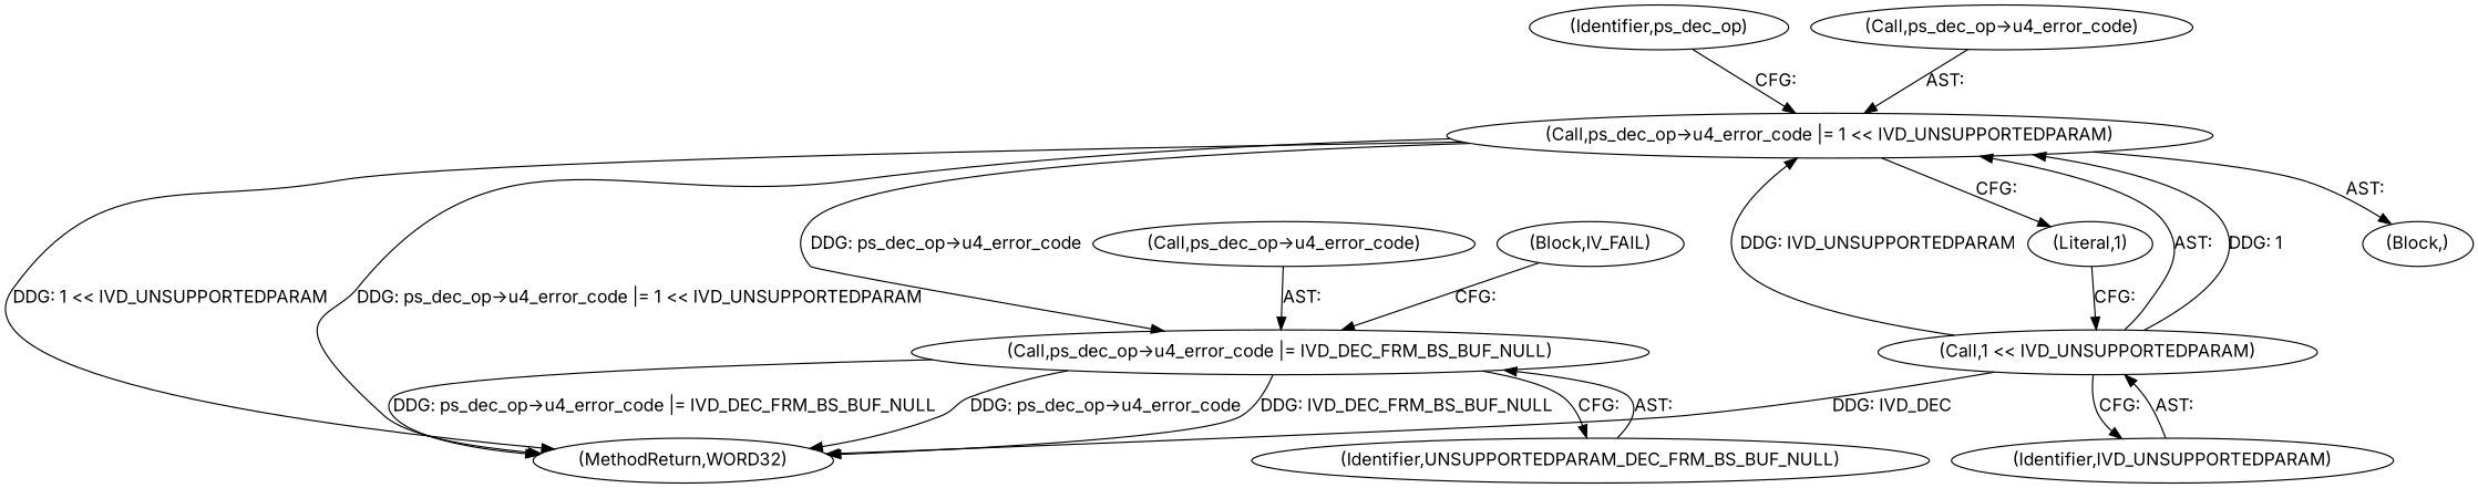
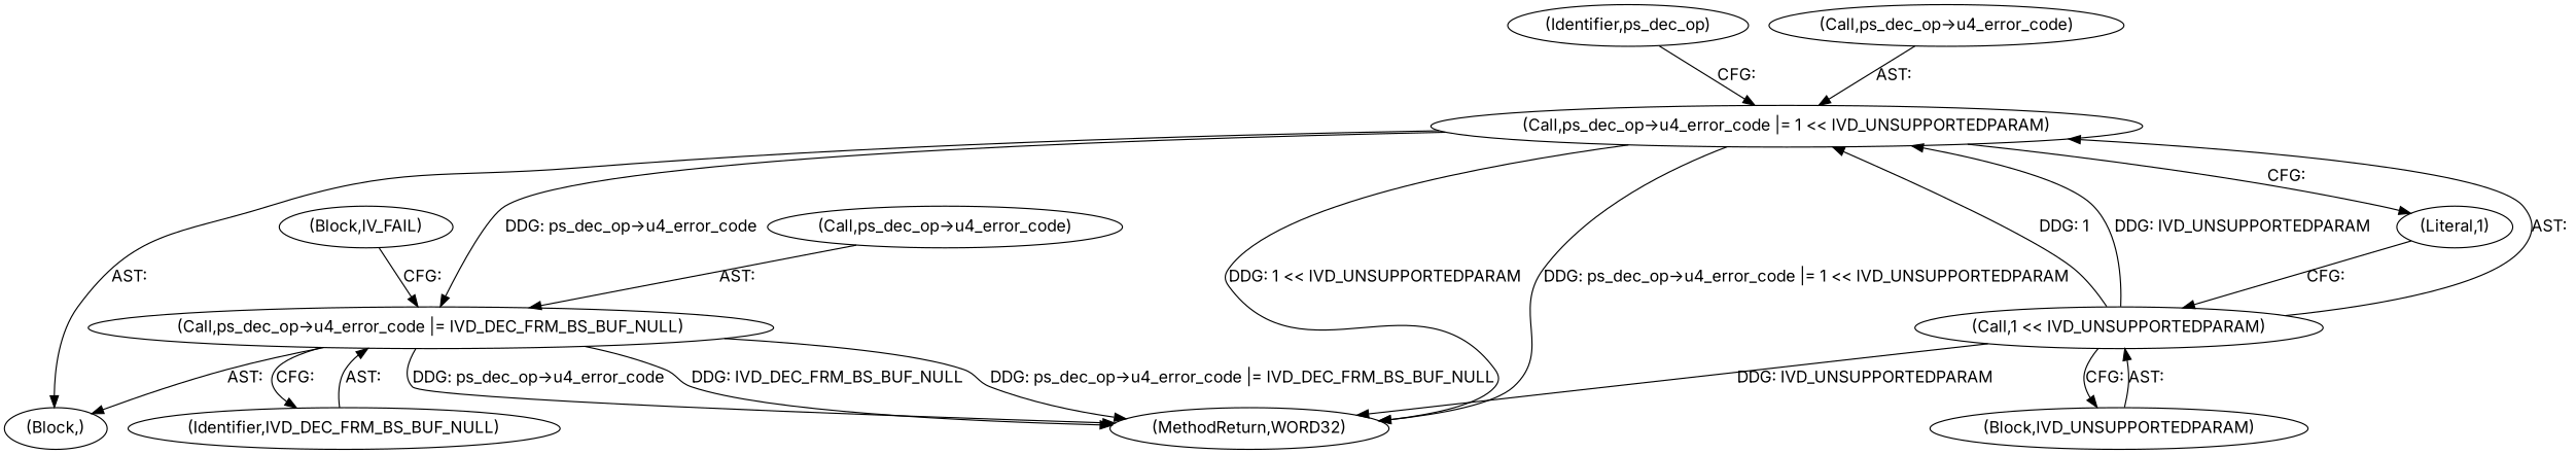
  digraph {
    fontname=Inter
    node [fontname=Inter]
    edge [fontname=Inter]
    n1 [label="(Call,ps_dec_op->u4_error_code |= 1 << IVD_UNSUPPORTEDPARAM)"]
    n2 [label="(Call,ps_dec_op->u4_error_code |= IVD_DEC_FRM_BS_BUF_NULL)"]
    n3 [label="(Block,)"]
    n4 [label="(MethodReturn,WORD32)"]
    n5 [label="(Literal,1)"]
    n6 [label="(Call,1 << IVD_UNSUPPORTEDPARAM)"]
-   n7 [label="(Identifier,IVD_UNSUPPORTEDPARAM)"]
-   n8 [label="(Identifier,UNSUPPORTEDPARAM_DEC_FRM_BS_BUF_NULL)"]
+   n7 [label="(Block,IVD_UNSUPPORTEDPARAM)"]
+   n8 [label="(Identifier,IVD_DEC_FRM_BS_BUF_NULL)"]
    n9 [label="(Identifier,ps_dec_op)"]
    n10 [label="(Call,ps_dec_op->u4_error_code)"]
    n11 [label="(Call,ps_dec_op->u4_error_code)"]
    n12 [label="(Block,IV_FAIL)"]
    n1 -> n2 [label="DDG: ps_dec_op->u4_error_code"]
    n1 -> n3 [label="AST: "]
    n1 -> n4 [label="DDG: 1 << IVD_UNSUPPORTEDPARAM"]
    n1 -> n4 [label="DDG: ps_dec_op->u4_error_code |= 1 << IVD_UNSUPPORTEDPARAM"]
    n1 -> n5 [label="CFG: "]
+   n2 -> n3 [label="AST: "]
    n2 -> n4 [label="DDG: ps_dec_op->u4_error_code"]
    n2 -> n4 [label="DDG: IVD_DEC_FRM_BS_BUF_NULL"]
    n2 -> n4 [label="DDG: ps_dec_op->u4_error_code |= IVD_DEC_FRM_BS_BUF_NULL"]
    n2 -> n8 [label="CFG: "]
    n5 -> n6 [label="CFG: "]
    n6 -> n1 [label="AST: "]
    n6 -> n1 [label="DDG: 1"]
    n6 -> n1 [label="DDG: IVD_UNSUPPORTEDPARAM"]
-   n6 -> n4 [label="DDG: IVD_DEC"]
+   n6 -> n4 [label="DDG: IVD_UNSUPPORTEDPARAM"]
    n6 -> n7 [label="CFG: "]
    n7 -> n6 [label="AST: "]
    n8 -> n2 [label="AST: "]
    n9 -> n1 [label="CFG: "]
    n10 -> n2 [label="AST: "]
    n11 -> n1 [label="AST: "]
    n12 -> n2 [label="CFG: "]
  }
